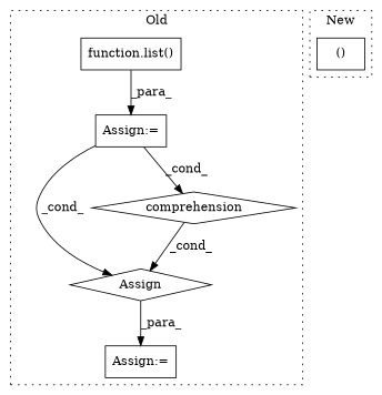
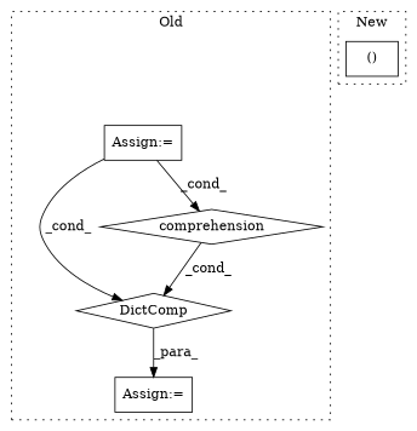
  digraph {
    node [a=68 l=3 shape=box]
-   n1 [a=84 l=51 label=Assign s=7723 shape=diamond]
+   n1 [a=84 l=51 label=DictComp s=7723 shape=diamond]
    n2 [a=45 label=comprehension s=7744 shape=diamond]
    n3 [label="Assign:=" s=7720]
    n4 [label="Assign:=" s=7606]
-   n5 [a=75 l="5,1" label="function.list()" s="7610,7679"]
    n6 [a=54 l=10 label="()" s=10091]
    subgraph cluster_1 {
      label=Old
      style=dotted
      n1
      n2
      n3
      n4
-     n5
    }
    subgraph cluster_2 {
      label=New
      style=dotted
      n6
    }
    n1 -> n3 [label=_para_]
    n2 -> n1 [label=_cond_]
    n4 -> n1 [label=_cond_]
    n4 -> n2 [label=_cond_]
-   n5 -> n4 [label=_para_]
  }
